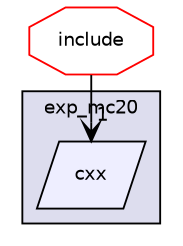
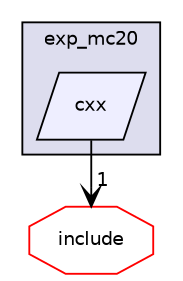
  digraph {
    compound=true
    node [fontname=Helvetica fontsize=10 style=filled]
    n1 [fillcolor="#eeeeff" label=cxx pencolor=black shape=parallelogram]
    n2 [color=red fillcolor=white label=include shape=octagon]
    subgraph cluster_1 {
      bgcolor="#ddddee"
      fontname=Helvetica
      fontsize=10
      label=exp_mc20
      pencolor=black
      n1
    }
-   n2 -> n1 [headlabel=1 labeldistance=1.5 labelfontname=Helvetica labelfontsize=10 arrowhead=vee]
+   n1 -> n2 [headlabel=1 labeldistance=1.5 labelfontname=Helvetica labelfontsize=10 arrowhead=vee]
  }
